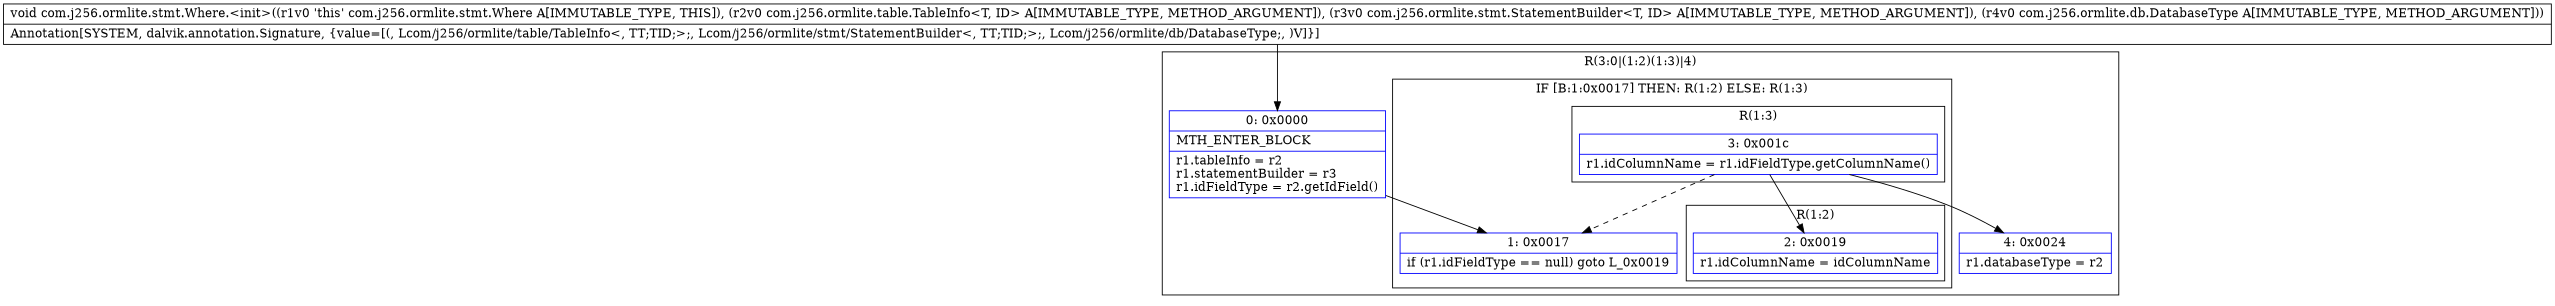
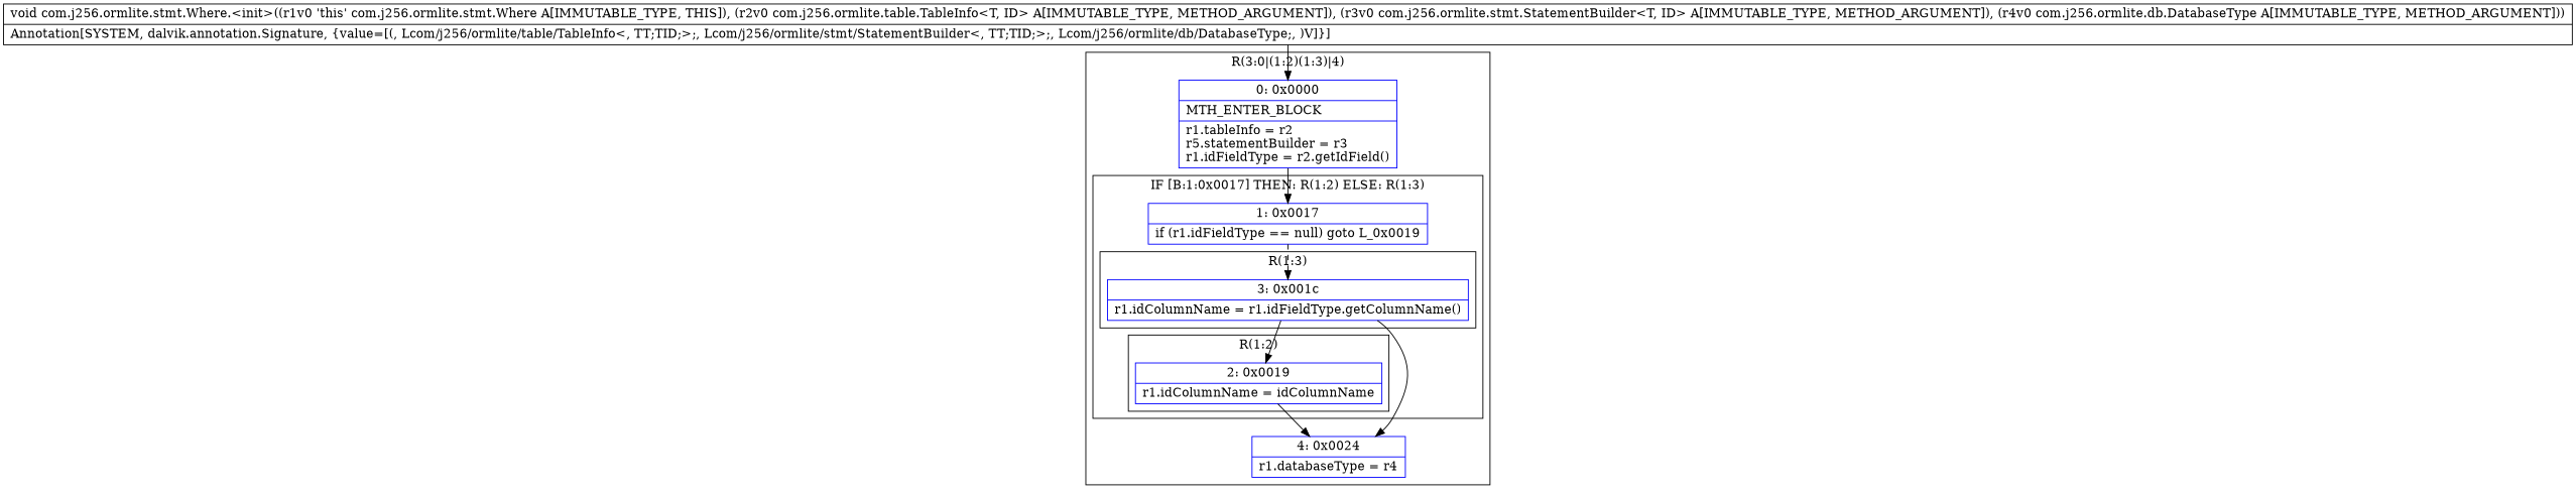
  digraph {
    node [color=blue shape=record]
    n1 [label="{2\:\ 0x0019|r1.idColumnName = idColumnName\l}"]
    n2 [label="{3\:\ 0x001c|r1.idColumnName = r1.idFieldType.getColumnName()\l}"]
    n3 [label="{1\:\ 0x0017|if (r1.idFieldType == null) goto L_0x0019\l}"]
-   n4 [label="{0\:\ 0x0000|MTH_ENTER_BLOCK\l|r1.tableInfo = r2\lr1.statementBuilder = r3\lr1.idFieldType = r2.getIdField()\l}"]
-   n5 [label="{4\:\ 0x0024|r1.databaseType = r2\l}"]
+   n4 [label="{0\:\ 0x0000|MTH_ENTER_BLOCK\l|r1.tableInfo = r2\lr5.statementBuilder = r3\lr1.idFieldType = r2.getIdField()\l}"]
+   n5 [label="{4\:\ 0x0024|r1.databaseType = r4\l}"]
    n6 [label="{void com.j256.ormlite.stmt.Where.\<init\>((r1v0 'this' com.j256.ormlite.stmt.Where A[IMMUTABLE_TYPE, THIS]), (r2v0 com.j256.ormlite.table.TableInfo\<T, ID\> A[IMMUTABLE_TYPE, METHOD_ARGUMENT]), (r3v0 com.j256.ormlite.stmt.StatementBuilder\<T, ID\> A[IMMUTABLE_TYPE, METHOD_ARGUMENT]), (r4v0 com.j256.ormlite.db.DatabaseType A[IMMUTABLE_TYPE, METHOD_ARGUMENT]))  | Annotation[SYSTEM, dalvik.annotation.Signature, \{value=[(, Lcom\/j256\/ormlite\/table\/TableInfo\<, TT;TID;\>;, Lcom\/j256\/ormlite\/stmt\/StatementBuilder\<, TT;TID;\>;, Lcom\/j256\/ormlite\/db\/DatabaseType;, )V]\}]\l}" color=""]
    subgraph cluster_1 {
      label="R(3:0|(1:2)(1:3)|4)"
      n4
      n5
      subgraph cluster_2 {
        label="IF [B:1:0x0017] THEN: R(1:2) ELSE: R(1:3)"
        n3
        subgraph cluster_3 {
          label="R(1:2)"
          n1
        }
        subgraph cluster_4 {
          label="R(1:3)"
          n2
        }
      }
    }
+   n1 -> n5
    n2 -> n1
    n2 -> n5
-   n2 -> n3 [style=dashed]
+   n3 -> n2 [style=dashed]
    n4 -> n3
    n6 -> n4
  }
